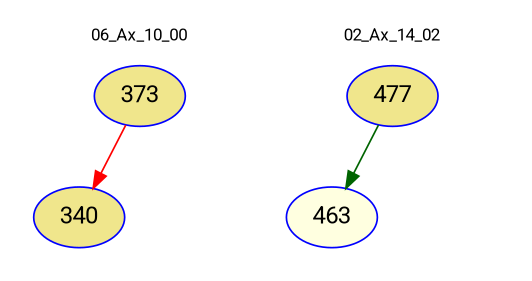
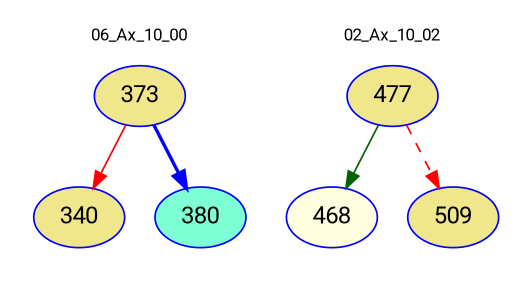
  digraph {
    fontname=Roboto
    node [color=blue fillcolor=khaki fontname=Roboto style=filled]
    edge [color=red fontname=Roboto style=solid]
    n1 [label=373]
    n2 [label=340]
+   n3 [fillcolor=aquamarine label=380]
    n4 [label=477]
-   n5 [fillcolor=lightyellow label=463]
+   n5 [fillcolor=lightyellow label=468]
+   n6 [label=509]
    subgraph cluster_1 {
      color=white
      fontsize=10
      label="06_Ax_10_00"
      n1
      n2
+     n3
    }
    subgraph cluster_2 {
      color=white
      fontsize=10
-     label="02_Ax_14_02"
+     label="02_Ax_10_02"
      n4
      n5
+     n6
    }
    n1 -> n2
+   n1 -> n3 [color=blue style=bold]
    n4 -> n5 [color=darkgreen]
+   n4 -> n6 [style=dashed]
  }
